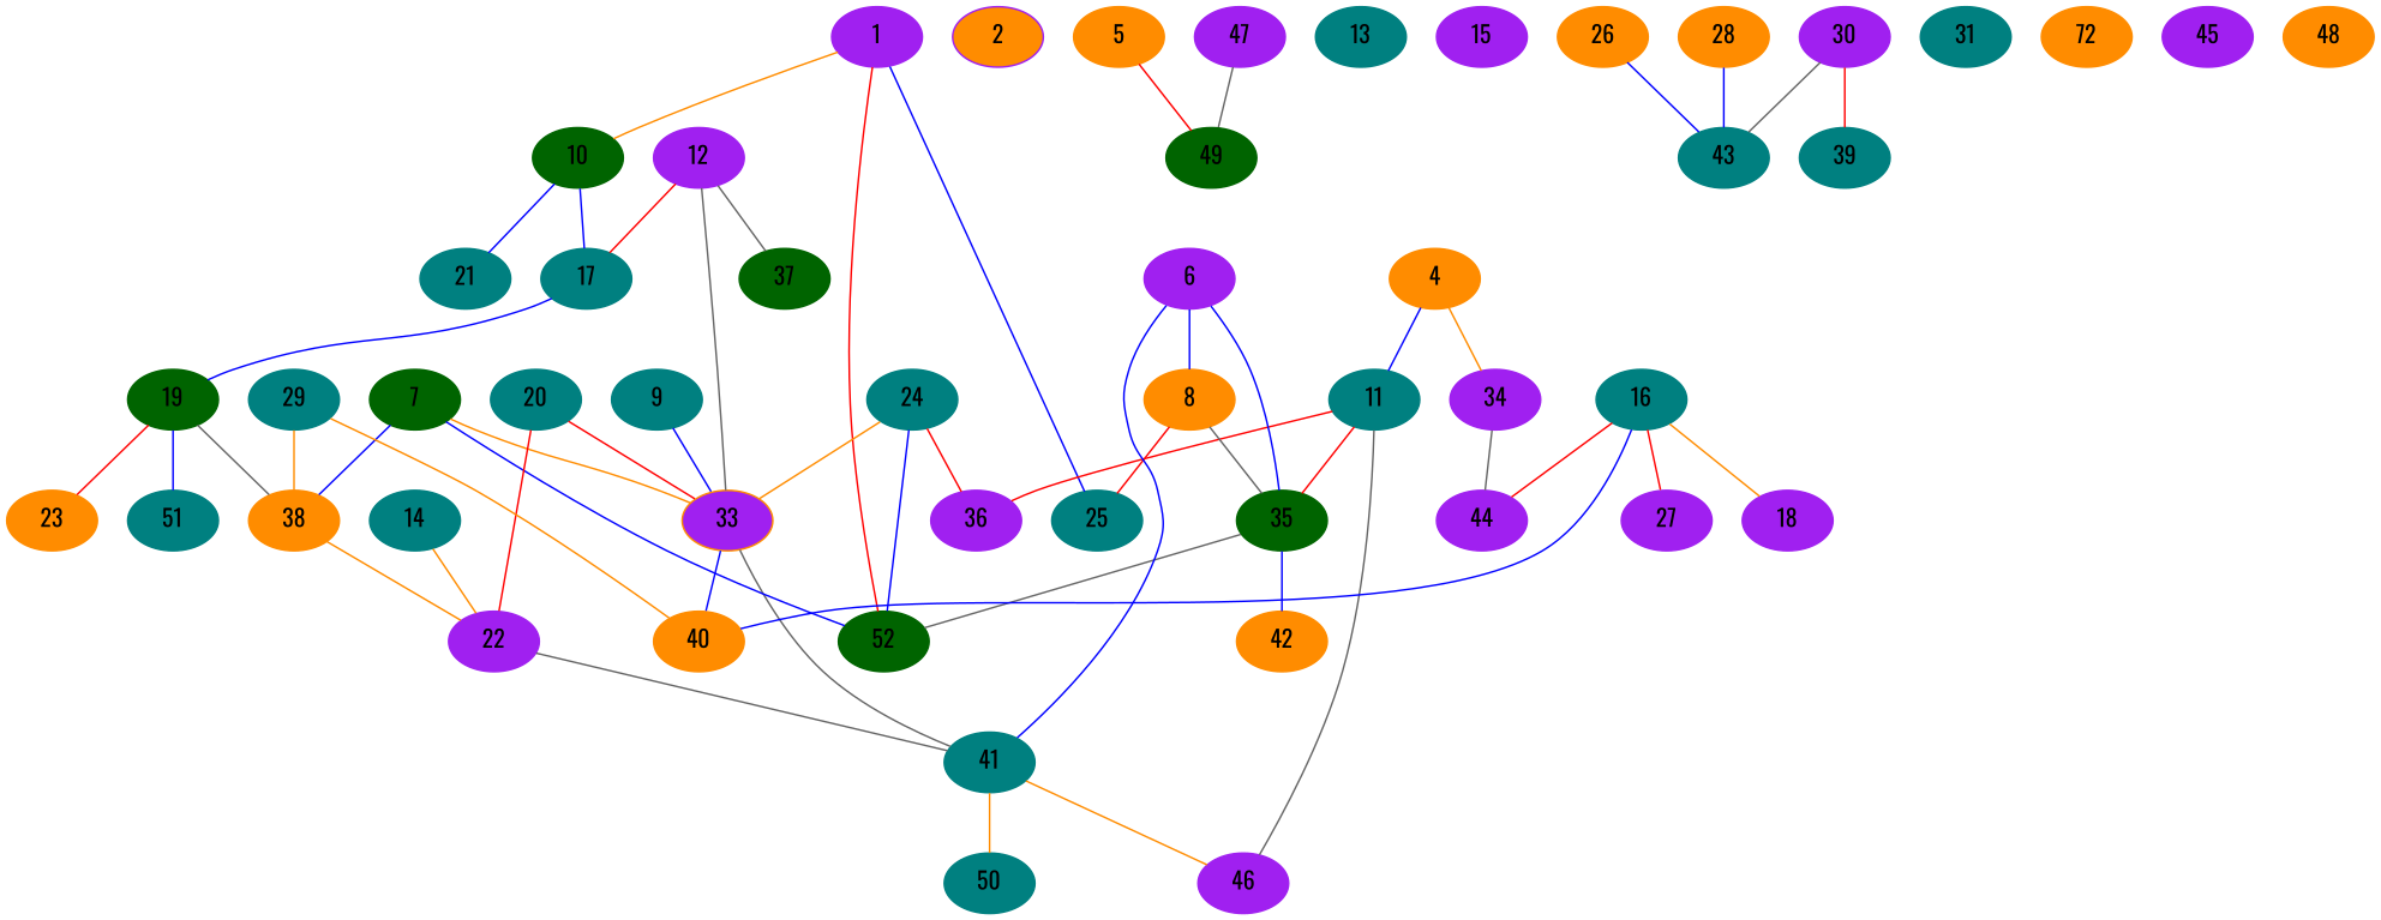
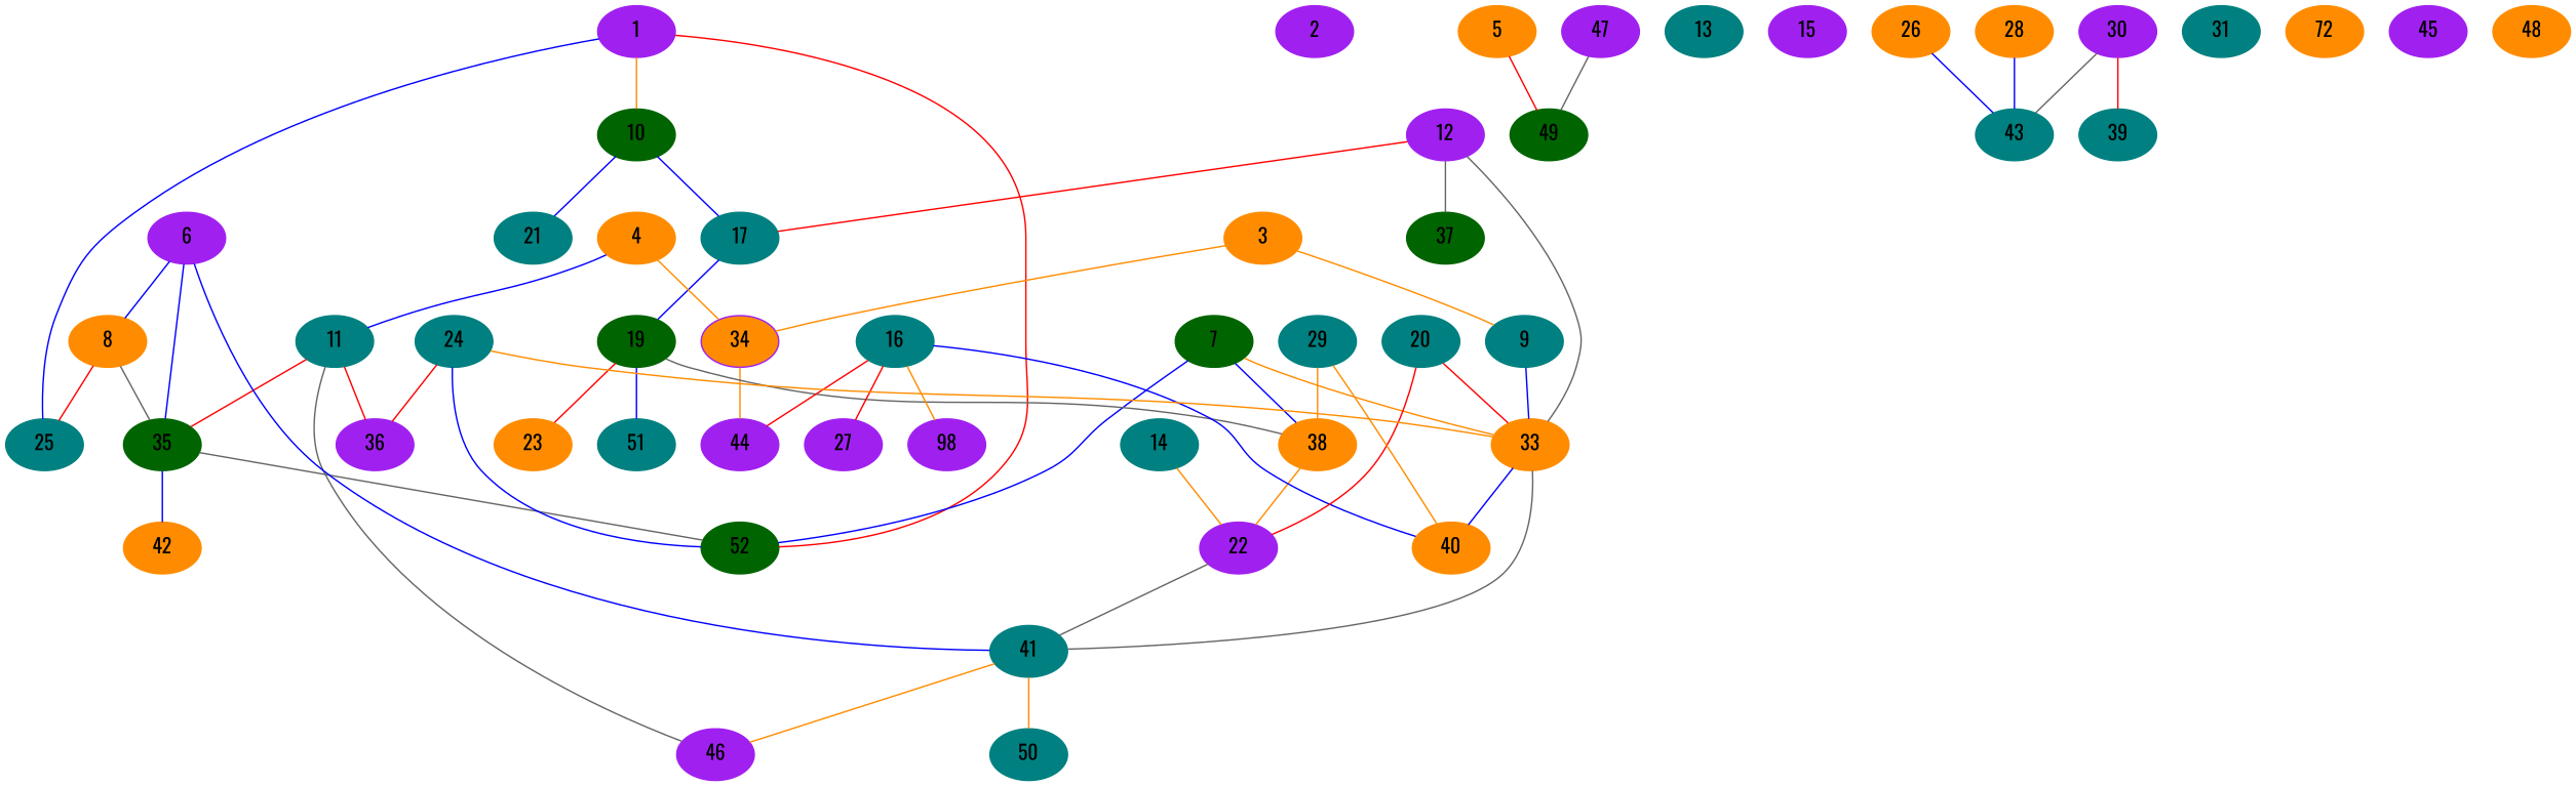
  graph {
    fontname=Oswald
    node [color=teal fontname=Oswald style=filled]
    edge [color=blue fontname=Oswald]
    1 [color=purple]
    10 [color=darkgreen]
    25
    52 [color=darkgreen]
    17
    21
    22 [color=purple]
    41
-   2 [color=purple fillcolor=darkorange]
+   2 [color=purple]
+   3 [color=darkorange]
    9
-   34 [color=purple]
-   33 [color=darkorange fillcolor=purple]
+   34 [color=purple fillcolor=darkorange]
+   33 [color=darkorange]
    44 [color=purple]
    4 [color=darkorange]
    11
    35 [color=darkgreen]
    36 [color=purple]
    46 [color=purple]
    5 [color=darkorange]
    49 [color=darkgreen]
    8 [color=darkorange]
    27 [color=purple]
    6 [color=purple]
    42 [color=darkorange]
    50
    7 [color=darkgreen]
    38 [color=darkorange]
    40 [color=darkorange]
    19 [color=darkgreen]
    12 [color=purple]
    37 [color=darkgreen]
    13
    14
    15 [color=purple]
    16
-   18 [color=purple]
+   18 [color=purple label=98]
    23 [color=darkorange]
    51
    20
    24
    26 [color=darkorange]
    43
    28 [color=darkorange]
    29
    30 [color=purple]
    39
    31
    n49 [color=darkorange label=72]
    45 [color=purple]
    47 [color=purple]
    48 [color=darkorange]
    1 -- 10 [color=darkorange]
    1 -- 25
    1 -- 52 [color=red]
    10 -- 17
    10 -- 21
    17 -- 19
    22 -- 41 [color=gray40]
    41 -- 46 [color=darkorange]
    41 -- 50 [color=darkorange]
+   3 -- 9 [color=darkorange]
+   3 -- 34 [color=darkorange]
    9 -- 33
-   34 -- 44 [color=gray40]
+   34 -- 44 [color=darkorange]
    33 -- 41 [color=gray40]
    33 -- 40
    4 -- 34 [color=darkorange]
    4 -- 11
    11 -- 35 [color=red]
    11 -- 36 [color=red]
    11 -- 46 [color=gray40]
    35 -- 52 [color=gray40]
    35 -- 42
    5 -- 49 [color=red]
    8 -- 25 [color=red]
    8 -- 35 [color=gray40]
    6 -- 41
    6 -- 35
    6 -- 8
    7 -- 52
    7 -- 33 [color=darkorange]
    7 -- 38
    38 -- 22 [color=darkorange]
    19 -- 38 [color=gray40]
    19 -- 23 [color=red]
    19 -- 51
    12 -- 17 [color=red]
    12 -- 33 [color=gray40]
    12 -- 37 [color=gray40]
    14 -- 22 [color=darkorange]
    16 -- 44 [color=red]
    16 -- 27 [color=red]
    16 -- 40
    16 -- 18 [color=darkorange]
    20 -- 22 [color=red]
    20 -- 33 [color=red]
    24 -- 52
    24 -- 33 [color=darkorange]
    24 -- 36 [color=red]
    26 -- 43
    28 -- 43
    29 -- 38 [color=darkorange]
    29 -- 40 [color=darkorange]
    30 -- 43 [color=gray40]
    30 -- 39 [color=red]
    47 -- 49 [color=gray40]
  }
